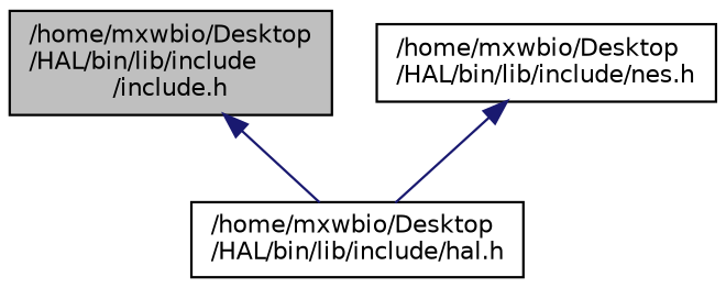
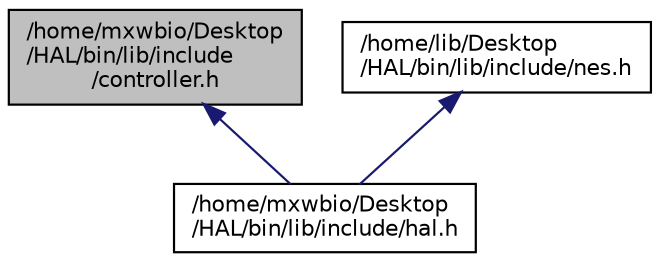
  digraph {
    node [color=black fillcolor=white fontname=Helvetica fontsize=10 shape=record style=filled]
    edge [color=midnightblue dir=back fontname=Helvetica fontsize=10 labelfontname=Helvetica labelfontsize=10 style=solid]
-   n1 [fillcolor=grey75 fontcolor=black height=0.2 label="/home/mxwbio/Desktop\l/HAL/bin/lib/include\l/include.h" width=0.4]
+   n1 [fillcolor=grey75 fontcolor=black height=0.2 label="/home/mxwbio/Desktop\l/HAL/bin/lib/include\l/controller.h" width=0.4]
    n2 [height=0.2 label="/home/mxwbio/Desktop\l/HAL/bin/lib/include/hal.h" width=0.4]
-   n3 [height=0.2 label="/home/mxwbio/Desktop\l/HAL/bin/lib/include/nes.h" width=0.4]
+   n3 [height=0.2 label="/home/lib/Desktop\l/HAL/bin/lib/include/nes.h" width=0.4]
    n1 -> n2
    n3 -> n2
  }
